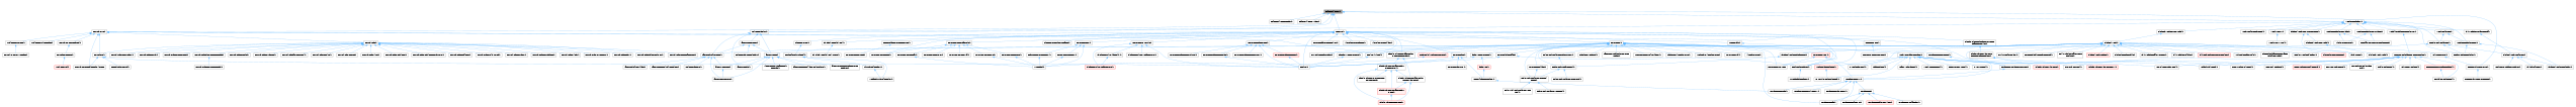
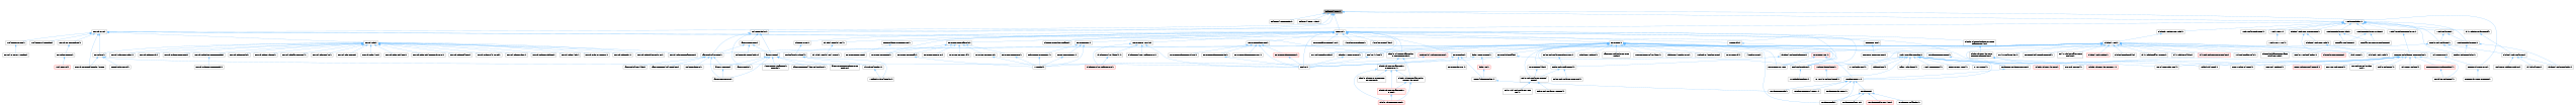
  digraph {
    node [color=grey40 fillcolor=white fontname=Helvetica fontsize=10 shape=box style=filled]
    edge [color=steelblue1 dir=back fontname=Helvetica fontsize=10 labelfontname=Helvetica labelfontsize=10 style=solid]
    n1 [color=gray40 fillcolor=grey60 fontcolor=black height=0.2 label="EditorBulkData.h" width=0.4]
    n2 [height=0.2 label="EditorBulkDataReader.h" width=0.4]
    n3 [height=0.2 label="EditorBulkDataWriter.h" width=0.4]
    n4 [height=0.2 label="HairDescription.h" width=0.4]
    n5 [height=0.2 label="MeshDescription.h" width=0.4]
    n6 [height=0.2 label="SoundWave.h" width=0.4]
    n7 [height=0.2 label="SparseVolumeTexture.h" width=0.4]
    n8 [height=0.2 label="Texture.h" width=0.4]
    n9 [height=0.2 label="GroomAsset.h" width=0.4]
    n10 [height=0.2 label="GroomCache.h" width=0.4]
    n11 [height=0.2 label="GroomBindingAsset.h" width=0.4]
    n12 [height=0.2 label="GroomResources.h" width=0.4]
    n13 [height=0.2 label="MeshAttributePaintTool.h" width=0.4]
    n14 [height=0.2 label="MeshAttributes.h" width=0.4]
    n15 [height=0.2 label="MeshDescriptionBase.h" width=0.4]
    n16 [height=0.2 label="StaticMeshDescription.h" width=0.4]
    n17 [height=0.2 label="StaticMeshAttributes.h" width=0.4]
    n18 [height=0.2 label="MeshAutoUV.h" width=0.4]
    n19 [height=0.2 label="MeshDescriptionCommitter.h" width=0.4]
    n20 [height=0.2 label="MeshDescriptionProvider.h" width=0.4]
    n21 [height=0.2 label="ModelingObjectsCreationAPI.h" width=0.4]
    n22 [height=0.2 label="SkeletalMeshLODImporterData.h" width=0.4]
    n23 [height=0.2 label="SkeletalMeshSourceModel.h" width=0.4]
    n24 [height=0.2 label="SkinWeightsAttributesRef.h" width=0.4]
    n25 [height=0.2 label="EngineMinimal.h" width=0.4]
    n26 [height=0.2 label="EngineSharedPCH.h" width=0.4]
    n27 [height=0.2 label="AudioDecompress.h" width=0.4]
    n28 [height=0.2 label="AudioStreamingCache.h" width=0.4]
    n29 [height=0.2 label="SoundCue.h" width=0.4]
    n30 [height=0.2 label="SoundWaveLoadingBehavior.cpp" width=0.4]
    n31 [height=0.2 label="SoundNode.h" width=0.4]
    n32 [height=0.2 label="SoundWaveProcedural.h" width=0.4]
    n33 [height=0.2 label="SparseVolumeTextureData.h" width=0.4]
    n34 [height=0.2 label="LandscapeProxy.h" width=0.4]
    n35 [height=0.2 label="Engine.h" width=0.4]
    n36 [height=0.2 label="CurveLinearColorAtlas.h" width=0.4]
    n37 [height=0.2 label="DisplayClusterConfiguration\lTypes_PostRender.h" width=0.4]
    n38 [height=0.2 label="DisplayClusterShaderParameters\l_GenerateMips.h" width=0.4]
    n39 [height=0.2 label="IStereoLayers.h" width=0.4]
    n40 [height=0.2 label="ImageUtils.h" width=0.4]
    n41 [height=0.2 label="PhysicalMaterialMask.h" width=0.4]
    n42 [height=0.2 label="SlateTextureAtlasInterface.h" width=0.4]
    n43 [height=0.2 label="SlateTextures.h" width=0.4]
    n44 [height=0.2 label="StreamableTextureResource.h" width=0.4]
    n45 [height=0.2 label="Texture2D.h" width=0.4]
    n46 [height=0.2 label="Texture2DDynamic.h" width=0.4]
    n47 [height=0.2 label="TextureCube.h" width=0.4]
    n48 [height=0.2 label="TextureExporterDDS.h" width=0.4]
    n49 [height=0.2 label="TextureExporterGeneric.h" width=0.4]
    n50 [height=0.2 label="TextureFactory.h" width=0.4]
    n51 [height=0.2 label="TextureReferenceResolver.h" width=0.4]
    n52 [height=0.2 label="TextureRenderTarget.h" width=0.4]
    n53 [height=0.2 label="VirtualTextureAdapter.h" width=0.4]
    n54 [height=0.2 label="VirtualTextureBuilder.h" width=0.4]
    n55 [height=0.2 label="GroomComponent.h" width=0.4]
    n56 [height=0.2 label="GroomCreateFollicleMaskOptions.h" width=0.4]
    n57 [height=0.2 label="GroomCreateStrandsTextures\lOptions.h" width=0.4]
    n58 [height=0.2 label="GroomInstance.h" width=0.4]
    n59 [height=0.2 label="NiagaraDataInterfaceHair\lStrands.h" width=0.4]
    n60 [height=0.2 label="GroomBindingBuilder.h" width=0.4]
    n61 [height=0.2 label="GroomCreateBindingOptions.h" width=0.4]
    n62 [height=0.2 label="HairStrandsCore.h" width=0.4]
    n63 [height=0.2 label="HairStrandsInterpolation.h" width=0.4]
    n64 [height=0.2 label="SkeletalMeshDescription.h" width=0.4]
    n65 [height=0.2 label="LandscapeNaniteComponent.h" width=0.4]
    n66 [height=0.2 label="SkeletalMeshAttributes.h" width=0.4]
    n67 [height=0.2 label="MeshAutoUVImpl.h" width=0.4]
    n68 [height=0.2 label="DataflowComponentToolTarget.h" width=0.4]
-   n69 [height=0.2 label="LightMapTexture.h" width=0.4]
+   n69 [height=0.2 label="DataflowToolTarget.h" width=0.4]
    n70 [height=0.2 label="CreateMeshObjectTypeProperties.h" width=0.4]
    n71 [height=0.2 label="SkelImport.h" width=0.4]
    n72 [height=0.2 label="SkeletalMeshLODModel.h" width=0.4]
    n73 [height=0.2 label="SkeletalMesh.h" width=0.4]
    n74 [height=0.2 label="MeshBoneWeightFunctions.h" width=0.4]
    n75 [height=0.2 label="SkinBindingOp.h" width=0.4]
    n76 [height=0.2 label="Landscape.h" width=0.4]
    n77 [height=0.2 label="LandscapeEdit.h" width=0.4]
    n78 [height=0.2 label="LandscapeRender.h" width=0.4]
    n79 [height=0.2 label="LandscapeStreamingProxy.h" width=0.4]
    n80 [height=0.2 label="LandscapeSubsystem.h" width=0.4]
    n81 [height=0.2 label="LandscapeEditLayer.h" width=0.4]
    n82 [color=red fillcolor="#FFF0F0" height=0.2 label="LandscapeEditorServices.h" width=0.4]
    n83 [height=0.2 label="LandscapeNotification.h" width=0.4]
    n84 [height=0.2 label="AddPrimitiveTool.h" width=0.4]
    n85 [color=red fillcolor="#FFF0F0" height=0.2 label="BaseCreateFromSelectedTool.h" width=0.4]
    n86 [height=0.2 label="CombineMeshesTool.h" width=0.4]
    n87 [color=red fillcolor="#FFF0F0" height=0.2 label="BaseMeshFromSplinesTool.h" width=0.4]
    n88 [height=0.2 label="ConvertMeshesTool.h" width=0.4]
    n89 [height=0.2 label="DrawAndRevolveTool.h" width=0.4]
    n90 [height=0.2 label="DrawPolyPathTool.h" width=0.4]
    n91 [height=0.2 label="DrawPolygonTool.h" width=0.4]
    n92 [height=0.2 label="CurveLinearColorAtlas\lTool.h" width=0.4]
    n93 [height=0.2 label="RevolveBoundaryTool.h" width=0.4]
    n94 [height=0.2 label="SplitMeshesTool.h" width=0.4]
    n95 [height=0.2 label="VolumeToMeshTool.h" width=0.4]
    n96 [height=0.2 label="SkeletalMeshModel.h" width=0.4]
    n97 [height=0.2 label="AnimationEditorUtils.h" width=0.4]
    n98 [height=0.2 label="ChaosFleshGenerateSurface\lBindingsNode.h" width=0.4]
    n99 [color=red fillcolor="#FFF0F0" height=0.2 label="DebugSkelMeshComponent.h" width=0.4]
    n100 [height=0.2 label="PreviewMeshCollection.h" width=0.4]
    n101 [color=red fillcolor="#FFF0F0" height=0.2 label="RigLogicInstanceData.h" width=0.4]
    n102 [height=0.2 label="SAnimAttributeView.h" width=0.4]
    n103 [height=0.2 label="SCreateClothingSettingsPanel.h" width=0.4]
    n104 [height=0.2 label="SSkinWeightProfileImport\lOptions.h" width=0.4]
    n105 [height=0.2 label="SkeletalMeshBackedTarget.h" width=0.4]
    n106 [color=red fillcolor="#FFF0F0" height=0.2 label="SkeletalMeshUpdate.h" width=0.4]
    n107 [height=0.2 label="SkeletalRenderPublic.h" width=0.4]
    n108 [height=0.2 label="SkinWeightProfileManager.h" width=0.4]
    n109 [height=0.2 label="SkinWeightsUtilities.h" width=0.4]
    n110 [color=red fillcolor="#FFF0F0" height=0.2 label="SkinnedMeshComponentHelper.h" width=0.4]
    n111 [height=0.2 label="UnrealEd.h" width=0.4]
    n112 [height=0.2 label="UnrealEdSharedPCH.h" width=0.4]
    n113 [height=0.2 label="BakeMeshAttributeTool.h" width=0.4]
    n114 [height=0.2 label="BakeMeshAttributeMapsTool\lBase.h" width=0.4]
    n115 [height=0.2 label="BakeMeshAttributeVertexTool.h" width=0.4]
    n116 [height=0.2 label="BakeMeshAttributeMapsTool.h" width=0.4]
    n117 [height=0.2 label="BakeMultiMeshAttributeMaps\lTool.h" width=0.4]
    n118 [height=0.2 label="SoundWaveProxyReader.h" width=0.4]
    n119 [height=0.2 label="BTTask_PlaySound.h" width=0.4]
    n120 [height=0.2 label="SoundNodeAssetReferencer.h" width=0.4]
    n121 [height=0.2 label="SoundNodeAttenuation.h" width=0.4]
    n122 [height=0.2 label="SoundNodeBranch.h" width=0.4]
    n123 [height=0.2 label="SoundNodeConcatenator.h" width=0.4]
    n124 [height=0.2 label="SoundNodeDelay.h" width=0.4]
    n125 [height=0.2 label="SoundNodeDialoguePlayer.h" width=0.4]
    n126 [height=0.2 label="SoundNodeDistanceCrossFade.h" width=0.4]
    n127 [height=0.2 label="SoundNodeDoppler.h" width=0.4]
    n128 [height=0.2 label="SoundNodeEnveloper.h" width=0.4]
    n129 [height=0.2 label="SoundNodeGroupControl.h" width=0.4]
    n130 [height=0.2 label="SoundNodeLooping.h" width=0.4]
    n131 [height=0.2 label="SoundNodeMature.h" width=0.4]
    n132 [height=0.2 label="SoundNodeMixer.h" width=0.4]
    n133 [height=0.2 label="SoundNodeModulator.h" width=0.4]
    n134 [height=0.2 label="SoundNodeModulatorContinuous.h" width=0.4]
    n135 [height=0.2 label="SoundNodeOscillator.h" width=0.4]
    n136 [height=0.2 label="SoundNodeQualityLevel.h" width=0.4]
    n137 [height=0.2 label="SoundNodeRandom.h" width=0.4]
    n138 [height=0.2 label="SoundNodeSoundClass.h" width=0.4]
    n139 [height=0.2 label="SoundNodeSwitch.h" width=0.4]
    n140 [height=0.2 label="SoundNodeWaveParam.h" width=0.4]
    n141 [height=0.2 label="SoundSourceBus.h" width=0.4]
    n142 [height=0.2 label="SoundNodeParamCrossFade.h" width=0.4]
    n143 [color=red fillcolor="#FFF0F0" height=0.2 label="ActiveSound.h" width=0.4]
    n144 [height=0.2 label="DisplayClusterConfiguration\lTypes_ICVFX.h" width=0.4]
    n145 [height=0.2 label="DisplayClusterConfiguration\lTypes_Viewport.h" width=0.4]
    n146 [height=0.2 label="DisplayClusterViewport\l_PostRenderSettings.h" width=0.4]
    n147 [height=0.2 label="StereoLayerComponent.h" width=0.4]
    n148 [height=0.2 label="Texture2DArray.cpp" width=0.4]
    n149 [height=0.2 label="PhysicalMaterialMaskImport.h" width=0.4]
    n150 [height=0.2 label="TrackEditorThumbnail.h" width=0.4]
    n151 [height=0.2 label="Texture2DResource.h" width=0.4]
    n152 [height=0.2 label="BakeMeshAttributeToolCommon.h" width=0.4]
    n153 [height=0.2 label="DisplaceMeshTool.h" width=0.4]
    n154 [height=0.2 label="GeometryCollectionTexture\lNodes.h" width=0.4]
    n155 [height=0.2 label="ImportanceSamplingLibrary.h" width=0.4]
    n156 [height=0.2 label="LandscapeDataAccess.h" width=0.4]
    n157 [height=0.2 label="LightMapTexture2D.h" width=0.4]
    n158 [height=0.2 label="LightmapVirtualTexture.h" width=0.4]
    n159 [height=0.2 label="MeshMaterialProperties.h" width=0.4]
    n160 [height=0.2 label="MeshPaintVirtualTexture.h" width=0.4]
    n161 [height=0.2 label="ShadowMapTexture2D.h" width=0.4]
    n162 [color=red fillcolor="#FFF0F0" height=0.2 label="Texture2DArray.h" width=0.4]
    n163 [height=0.2 label="Texture2DBuilder.h" width=0.4]
    n164 [height=0.2 label="Texture2DUtil.h" width=0.4]
    n165 [height=0.2 label="TextureLightProfile.h" width=0.4]
    n166 [height=0.2 label="VirtualTexture.h" width=0.4]
    n167 [height=0.2 label="VolumeTexture.h" width=0.4]
    n168 [height=0.2 label="PixelStreaming2MediaTexture.h" width=0.4]
    n169 [color=red fillcolor="#FFF0F0" height=0.2 label="PixelStreamingMediaTexture.h" width=0.4]
    n170 [height=0.2 label="PixelStreamingVideoSink.h" width=0.4]
    n171 [height=0.2 label="MapBuildDataRegistry.h" width=0.4]
    n172 [height=0.2 label="TextureCubeArray.h" width=0.4]
    n173 [height=0.2 label="TextureExporterBMP.h" width=0.4]
    n174 [height=0.2 label="TextureExporterEXR.h" width=0.4]
    n175 [height=0.2 label="TextureExporterHDR.h" width=0.4]
    n176 [height=0.2 label="TextureExporterPNG.h" width=0.4]
    n177 [height=0.2 label="TextureExporterTGA.h" width=0.4]
    n178 [height=0.2 label="ReimportTextureFactory.h" width=0.4]
    n179 [height=0.2 label="TrueTypeFontFactory.h" width=0.4]
    n180 [color=red fillcolor="#FFF0F0" height=0.2 label="TextureRenderTarget2D.h" width=0.4]
    n181 [height=0.2 label="TextureRenderTarget2DArray.h" width=0.4]
    n182 [height=0.2 label="TextureRenderTargetCube.h" width=0.4]
    n183 [height=0.2 label="TextureRenderTargetVolume.h" width=0.4]
    n184 [color=red fillcolor="#FFF0F0" height=0.2 label="DisplayClusterConfiguration\lTypes.h" width=0.4]
    n185 [color=red fillcolor="#FFF0F0" height=0.2 label="DisplayClusterRootActor.h" width=0.4]
    n186 [height=0.2 label="DisplayClusterICVFXCamera\lComponent.h" width=0.4]
    n187 [color=red fillcolor="#FFF0F0" height=0.2 label="IDisplayClusterViewport.h" width=0.4]
    n188 [color=red fillcolor="#FFF0F0" height=0.2 label="IDisplayClusterViewportProxy.h" width=0.4]
    n189 [height=0.2 label="MediaThumbnailSection.h" width=0.4]
    n190 [height=0.2 label="ThumbnailSection.h" width=0.4]
    n191 [color=red fillcolor="#FFF0F0" height=0.2 label="LightMap.h" width=0.4]
    n192 [height=0.2 label="AddPatchTool.h" width=0.4]
    n193 [height=0.2 label="DynamicMeshSculptTool.h" width=0.4]
    n194 [height=0.2 label="EditUVIslandsTool.h" width=0.4]
    n195 [height=0.2 label="MeshInspectorTool.h" width=0.4]
    n196 [color=red fillcolor="#FFF0F0" height=0.2 label="MeshSculptToolBase.h" width=0.4]
    n197 [height=0.2 label="RecomputeUVsTool.h" width=0.4]
    n198 [height=0.2 label="UVLayoutTool.h" width=0.4]
    n199 [height=0.2 label="UVProjectionTool.h" width=0.4]
    n1 -> n2
    n1 -> n3
    n1 -> n4
    n1 -> n5
    n1 -> n6
    n1 -> n7
    n1 -> n8
    n4 -> n9
    n4 -> n10
    n4 -> n11
    n4 -> n12
    n5 -> n4
    n5 -> n13
    n5 -> n14
    n5 -> n15
    n5 -> n16
    n5 -> n17
    n5 -> n18
    n5 -> n19
    n5 -> n20
    n5 -> n21
    n5 -> n22
    n5 -> n23
    n5 -> n24
    n6 -> n25
    n6 -> n26
    n6 -> n27
    n6 -> n28
    n6 -> n29
    n6 -> n30
    n6 -> n31
    n6 -> n32
    n7 -> n33
    n8 -> n26
    n8 -> n34
    n8 -> n35
    n8 -> n36
    n8 -> n37
    n8 -> n38
    n8 -> n39
    n8 -> n40
    n8 -> n41
    n8 -> n42
    n8 -> n43
    n8 -> n44
    n8 -> n45
    n8 -> n46
    n8 -> n47
    n8 -> n48
    n8 -> n49
    n8 -> n50
    n8 -> n51
    n8 -> n52
    n8 -> n53
    n8 -> n54
    n9 -> n10
    n9 -> n55
    n9 -> n56
    n9 -> n57
    n9 -> n58
    n9 -> n59
    n11 -> n55
    n11 -> n58
    n11 -> n60
    n11 -> n61
    n11 -> n62
    n12 -> n9
    n12 -> n11
    n12 -> n63
    n14 -> n15
    n14 -> n17
    n15 -> n16
    n15 -> n64
    n17 -> n16
    n17 -> n65
    n17 -> n66
    n18 -> n67
    n19 -> n68
    n19 -> n69
    n20 -> n68
    n20 -> n69
    n21 -> n70
    n22 -> n71
    n22 -> n72
    n23 -> n73
    n24 -> n66
    n25 -> n35
    n26 -> n112
    n27 -> n118
    n29 -> n30
    n29 -> n35
    n29 -> n119
    n31 -> n29
    n31 -> n120
    n31 -> n121
    n31 -> n122
    n31 -> n123
    n31 -> n124
    n31 -> n125
    n31 -> n126
    n31 -> n127
    n31 -> n128
    n31 -> n129
    n31 -> n130
    n31 -> n131
    n31 -> n132
    n31 -> n133
    n31 -> n134
    n31 -> n135
    n31 -> n136
    n31 -> n137
    n31 -> n138
    n31 -> n139
    n31 -> n140
    n32 -> n141
    n34 -> n76
    n34 -> n77
    n34 -> n78
    n34 -> n79
    n34 -> n80
    n37 -> n144
    n37 -> n145
    n38 -> n146
    n39 -> n147
    n40 -> n148
    n41 -> n149
    n43 -> n150
    n44 -> n151
    n45 -> n25
    n45 -> n26
    n45 -> n36
    n45 -> n37
    n45 -> n77
    n45 -> n113
    n45 -> n114
    n45 -> n148
    n45 -> n152
    n45 -> n153
    n45 -> n154
    n45 -> n155
    n45 -> n156
    n45 -> n157
    n45 -> n158
    n45 -> n159
    n45 -> n160
    n45 -> n161
    n45 -> n162
    n45 -> n163
    n45 -> n164
    n45 -> n165
    n45 -> n166
    n45 -> n167
    n46 -> n35
    n46 -> n168
    n46 -> n169
    n46 -> n170
    n47 -> n35
    n47 -> n171
    n47 -> n172
    n49 -> n48
    n49 -> n173
    n49 -> n174
    n49 -> n175
    n49 -> n176
    n49 -> n177
    n50 -> n111
    n50 -> n178
    n50 -> n179
    n52 -> n35
    n52 -> n180
    n52 -> n181
    n52 -> n182
    n52 -> n183
    n58 -> n55
    n65 -> n34
    n66 -> n64
    n66 -> n74
    n66 -> n75
    n70 -> n84
    n70 -> n85
    n70 -> n86
    n70 -> n87
    n70 -> n88
    n70 -> n89
    n70 -> n90
    n70 -> n91
    n70 -> n92
    n70 -> n93
    n70 -> n94
    n70 -> n95
    n72 -> n96
    n73 -> n9
    n73 -> n11
    n73 -> n25
    n73 -> n26
    n73 -> n71
    n73 -> n97
    n73 -> n98
    n73 -> n99
    n73 -> n100
    n73 -> n101
    n73 -> n102
    n73 -> n103
    n73 -> n104
    n73 -> n105
    n73 -> n106
    n73 -> n107
    n73 -> n108
    n73 -> n109
    n73 -> n110
    n76 -> n77
    n76 -> n81
    n76 -> n82
    n76 -> n83
    n85 -> n86
    n99 -> n111
    n105 -> n113
    n113 -> n114
    n113 -> n115
    n114 -> n116
    n114 -> n117
    n126 -> n142
    n141 -> n143
    n144 -> n145
    n144 -> n184
    n144 -> n185
    n144 -> n186
    n145 -> n184
    n145 -> n185
    n146 -> n187
    n146 -> n188
    n150 -> n189
    n150 -> n190
    n152 -> n113
    n156 -> n65
    n157 -> n35
    n157 -> n191
    n159 -> n84
    n159 -> n89
    n159 -> n90
    n159 -> n91
    n159 -> n93
    n159 -> n192
    n159 -> n193
    n159 -> n194
    n159 -> n195
    n159 -> n196
    n159 -> n197
    n159 -> n198
    n159 -> n199
    n161 -> n35
    n162 -> n34
    n162 -> n148
    n163 -> n114
    n165 -> n26
    n165 -> n35
    n167 -> n7
    n170 -> n169
    n171 -> n78
    n173 -> n111
    n175 -> n111
    n177 -> n111
    n178 -> n111
    n179 -> n111
    n180 -> n35
    n182 -> n35
    n184 -> n185
    n190 -> n189
    n191 -> n171
    n196 -> n193
  }
